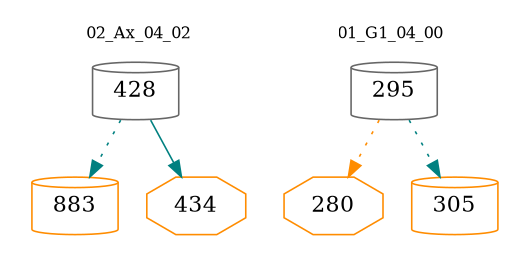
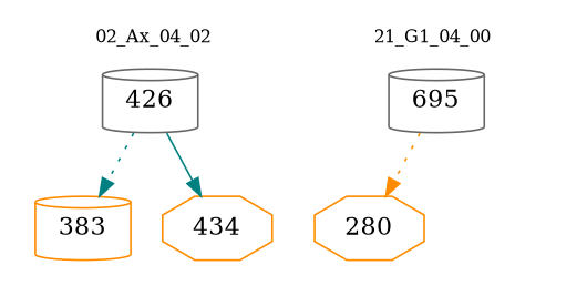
  digraph {
    node [color=darkorange shape=cylinder]
    edge [color=teal style=dotted]
-   n1 [color=gray40 label=428]
-   n2 [label=883]
+   n1 [color=gray40 label=426]
+   n2 [label=383]
    n3 [label=434 shape=octagon]
-   n4 [color=gray40 label=295]
+   n4 [color=gray40 label=695]
    n5 [label=280 shape=octagon]
-   n6 [label=305]
    subgraph cluster_1 {
      color=white
      fontsize=10
      label="02_Ax_04_02"
      n1
      n2
      n3
    }
    subgraph cluster_2 {
      color=white
      fontsize=10
-     label="01_G1_04_00"
+     label="21_G1_04_00"
      n4
      n5
-     n6
    }
    n1 -> n2
    n1 -> n3 [style=solid]
    n4 -> n5 [color=darkorange]
-   n4 -> n6
  }
